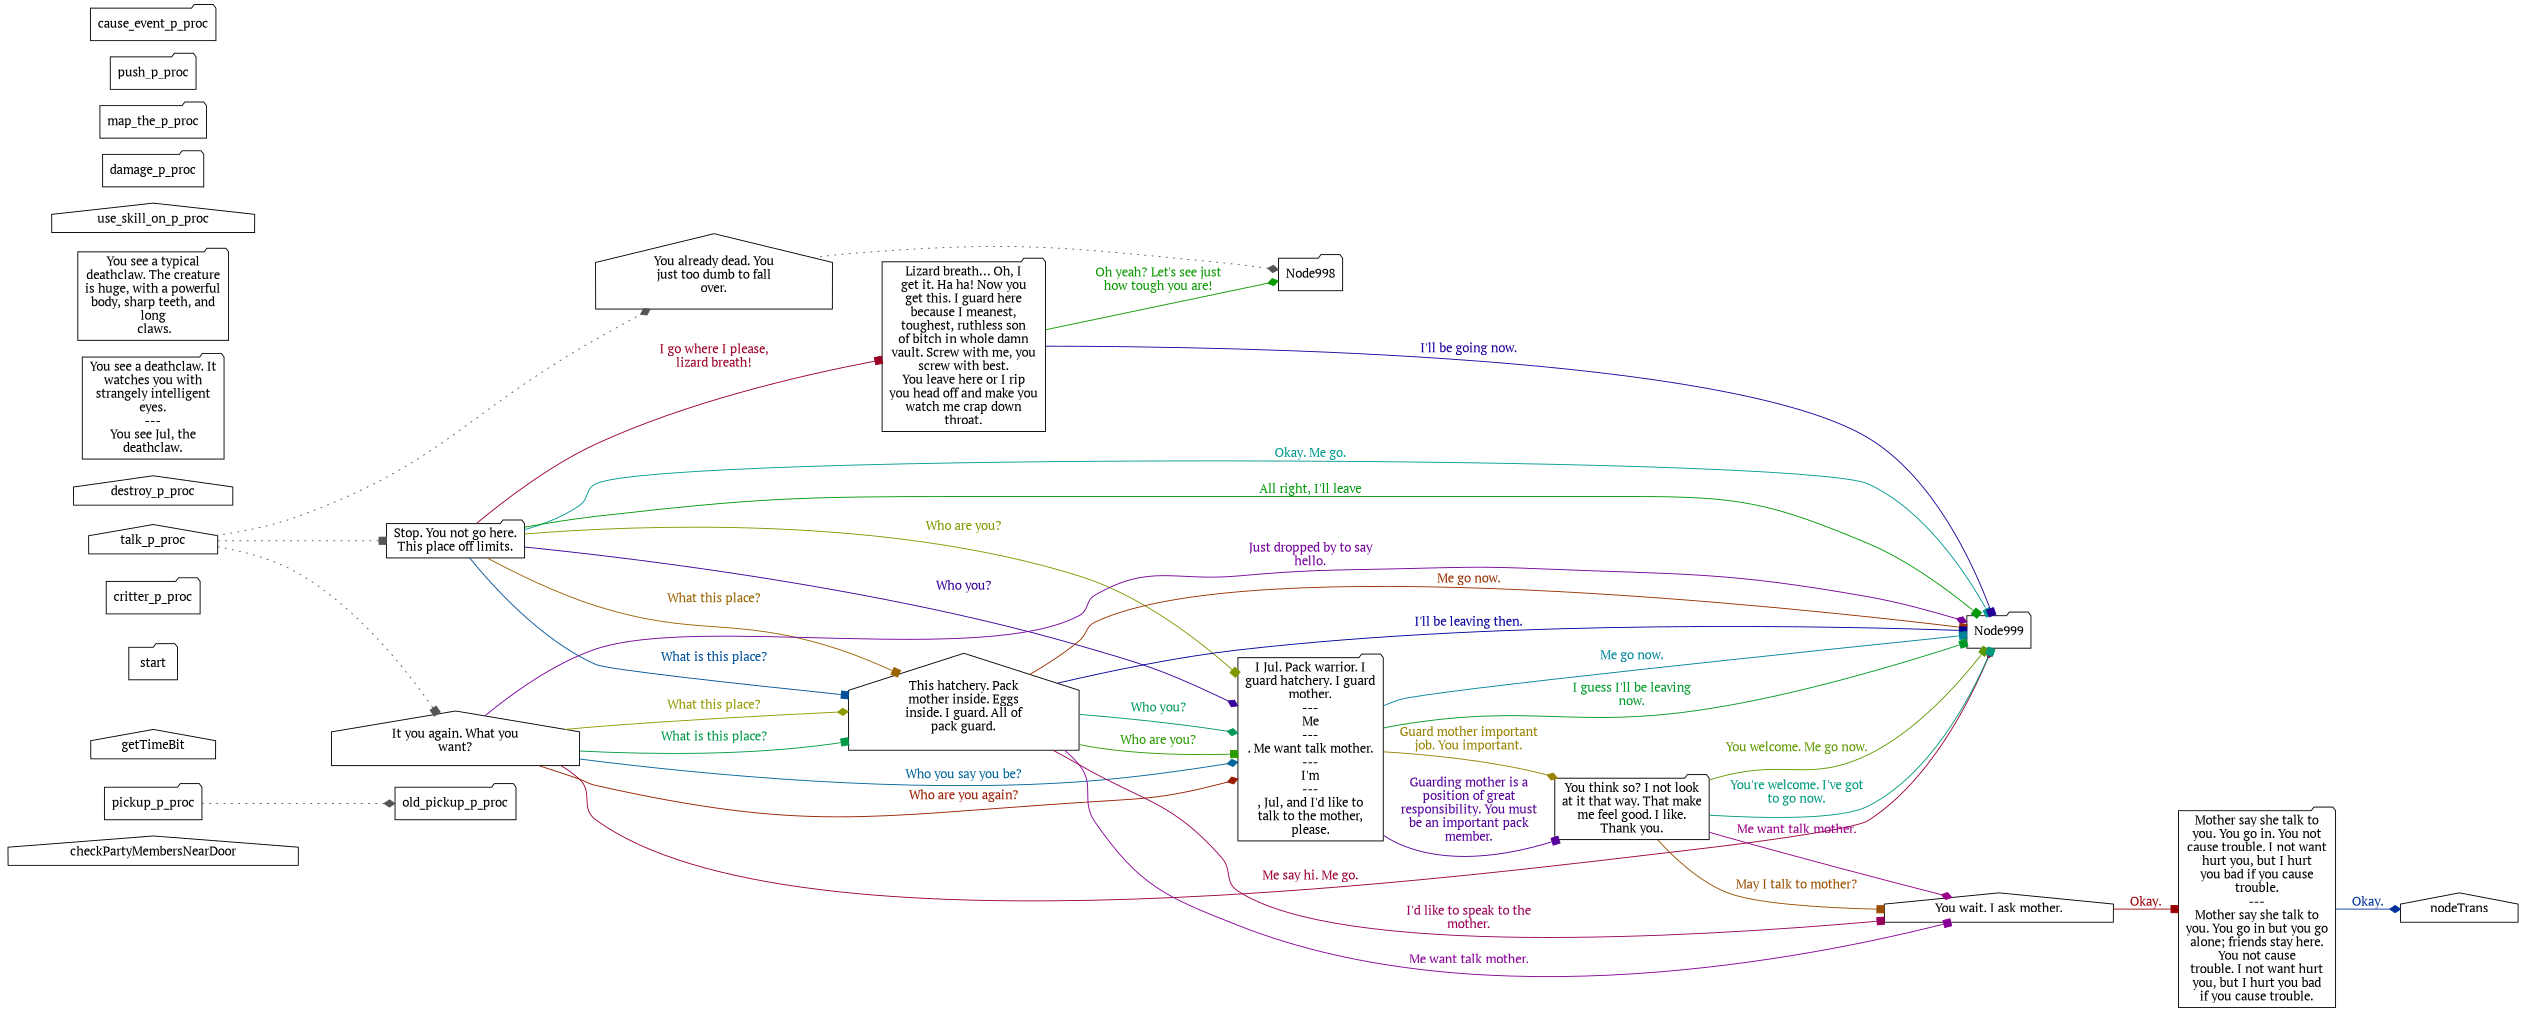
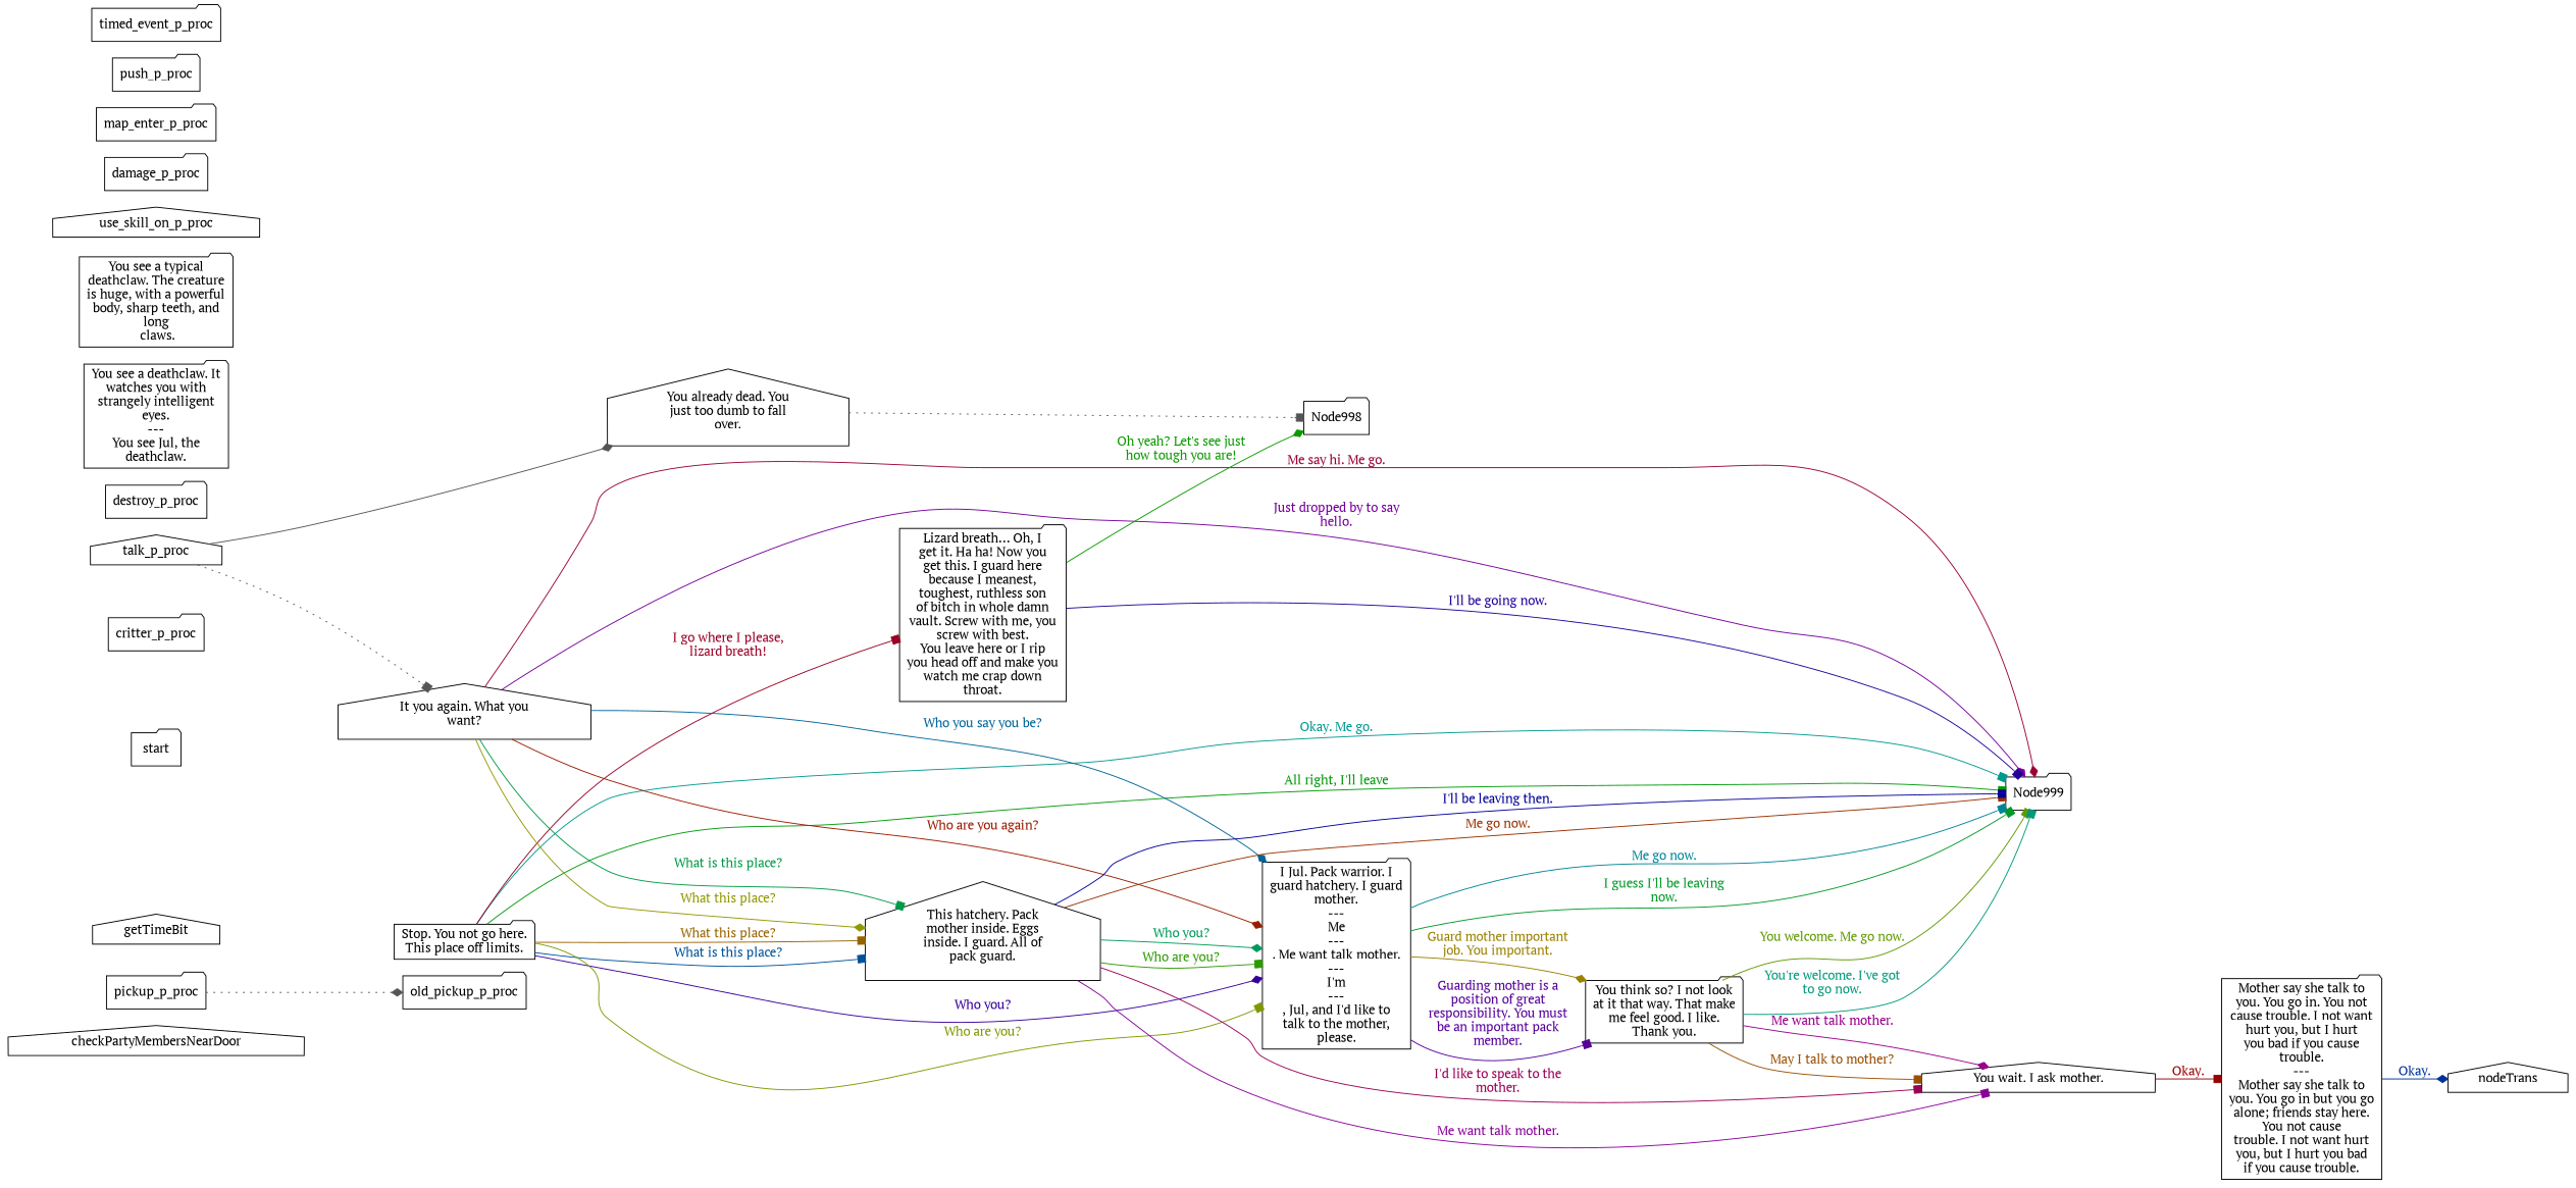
  digraph {
    fontname="PT Serif"
    rankdir=LR
    node [color="#000000" fillcolor="#FFFFFF" fontname="PT Serif" shape=folder style=filled]
    edge [arrowhead=box color="#555555" fontname="PT Serif"]
    checkPartyMembersNearDoor [shape=house]
    pickup_p_proc
    old_pickup_p_proc
    getTimeBit [shape=house]
    start
    critter_p_proc
    talk_p_proc [shape=house]
    n8 [label="You already dead. You\njust too dumb to fall\nover." shape=house]
    n9 [label="Stop. You not go here.\nThis place off limits."]
    n10 [label="It you again. What you\nwant?" shape=house]
    Node998
    Node999
    n13 [label="This hatchery. Pack\nmother inside. Eggs\ninside. I guard. All of\npack guard." shape=house]
    n14 [label="I Jul. Pack warrior. I\nguard hatchery. I guard\nmother.\n---\nMe\n---\n. Me want talk mother.\n---\nI'm\n---\n, Jul, and I'd like to\ntalk to the mother,\nplease."]
    n15 [label="Lizard breath... Oh, I\nget it. Ha ha! Now you\nget this. I guard here\nbecause I meanest,\ntoughest, ruthless son\nof bitch in whole damn\nvault. Screw with me, you\nscrew with best.\nYou leave here or I rip\nyou head off and make you\nwatch me crap down\nthroat."]
    n16 [label="You wait. I ask mother." shape=house]
    n17 [label="You think so? I not look\nat it that way. That make\nme feel good. I like.\nThank you."]
-   destroy_p_proc [shape=house]
+   destroy_p_proc
    n19 [label="You see a deathclaw. It\nwatches you with\nstrangely intelligent\neyes.\n---\nYou see Jul, the\ndeathclaw."]
    n20 [label="You see a typical\ndeathclaw. The creature\nis huge, with a powerful\nbody, sharp teeth, and\nlong\n claws."]
    use_skill_on_p_proc [shape=house]
    damage_p_proc
-   map_enter_p_proc [label=map_the_p_proc]
+   map_enter_p_proc
    push_p_proc
-   timed_event_p_proc [label=cause_event_p_proc]
+   timed_event_p_proc
    n26 [label="Mother say she talk to\nyou. You go in. You not\ncause trouble. I not want\nhurt you, but I hurt\nyou bad if you cause\ntrouble.\n---\nMother say she talk to\nyou. You go in but you go\nalone; friends stay here.\nYou not cause\ntrouble. I not want hurt\nyou, but I hurt you bad\nif you cause trouble."]
    nodeTrans [shape=house]
    pickup_p_proc -> old_pickup_p_proc [arrowhead=diamond style=dotted]
-   talk_p_proc -> n8 [arrowhead=diamond style=dotted]
-   talk_p_proc -> n9 [style=dotted]
+   talk_p_proc -> n8 [arrowhead=diamond style=solid]
    talk_p_proc -> n10 [style=dotted]
-   n8 -> Node998 [arrowhead=diamond style=dotted]
+   n8 -> Node998 [style=dotted]
    n9 -> Node999 [color="#00998F" fontcolor="#00998F" label="Okay. Me go."]
    n9 -> Node999 [color="#009909" fontcolor="#009909" label="All right, I'll leave"]
    n9 -> n13 [color="#996200" fontcolor="#996200" label="What this place?"]
    n9 -> n13 [color="#005199" fontcolor="#005199" label="What is this place?"]
    n9 -> n14 [arrowhead=diamond color="#350099" fontcolor="#350099" label="Who you?"]
    n9 -> n14 [color="#7D9900" fontcolor="#7D9900" label="Who are you?"]
    n9 -> n15 [color="#990024" fontcolor="#990024" label="I go where I please,\nlizard breath!"]
    n10 -> Node999 [arrowhead=diamond color="#990038" fontcolor="#990038" label="Me say hi. Me go."]
    n10 -> Node999 [arrowhead=diamond color="#740099" fontcolor="#740099" label="Just dropped by to say\nhello."]
    n10 -> n13 [arrowhead=diamond color="#919900" fontcolor="#919900" label="What this place?"]
    n10 -> n13 [color="#009948" fontcolor="#009948" label="What is this place?"]
    n10 -> n14 [arrowhead=diamond color="#006499" fontcolor="#006499" label="Who you say you be?"]
    n10 -> n14 [arrowhead=diamond color="#991B00" fontcolor="#991B00" label="Who are you again?"]
    n13 -> Node999 [color="#992F00" fontcolor="#992F00" label="Me go now."]
    n13 -> Node999 [color="#020099" fontcolor="#020099" label="I'll be leaving then."]
    n13 -> n14 [arrowhead=diamond color="#00995B" fontcolor="#00995B" label="Who you?"]
    n13 -> n14 [color="#2B9900" fontcolor="#2B9900" label="Who are you?"]
    n13 -> n16 [color="#880099" fontcolor="#880099" label="Me want talk mother."]
    n13 -> n16 [color="#990057" fontcolor="#990057" label="I'd like to speak to the\nmother."]
    n14 -> Node999 [color="#008499" fontcolor="#008499" label="Me go now."]
    n14 -> Node999 [color="#009928" fontcolor="#009928" label="I guess I'll be leaving\nnow."]
    n14 -> n17 [arrowhead=diamond color="#998100" fontcolor="#998100" label="Guard mother important\njob. You important."]
    n14 -> n17 [color="#550099" fontcolor="#550099" label="Guarding mother is a\nposition of great\nresponsibility. You must\nbe an important pack\nmember."]
    n15 -> Node998 [arrowhead=diamond color="#0B9900" fontcolor="#0B9900" label="Oh yeah? Let's see just\nhow tough you are!"]
    n15 -> Node999 [color="#220099" fontcolor="#220099" label="I'll be going now."]
    n16 -> n26 [color="#990004" fontcolor="#990004" label="Okay."]
    n17 -> Node999 [color="#5E9900" fontcolor="#5E9900" label="You welcome. Me go now."]
    n17 -> Node999 [color="#00997B" fontcolor="#00997B" label="You're welcome. I've got\nto go now."]
    n17 -> n16 [arrowhead=diamond color="#99008A" fontcolor="#99008A" label="Me want talk mother."]
    n17 -> n16 [color="#994E00" fontcolor="#994E00" label="May I talk to mother?"]
    n26 -> nodeTrans [arrowhead=diamond color="#003199" fontcolor="#003199" label="Okay."]
  }
